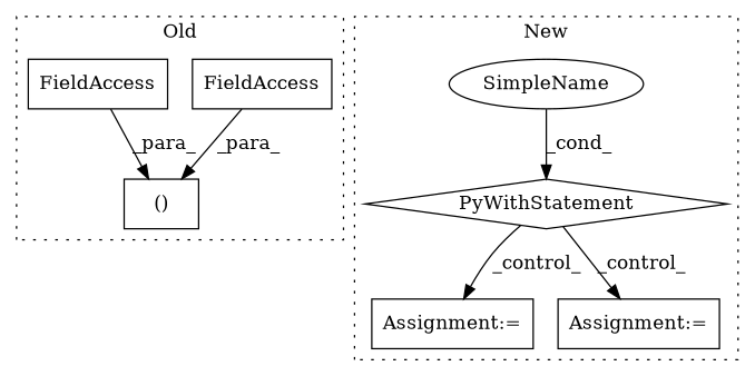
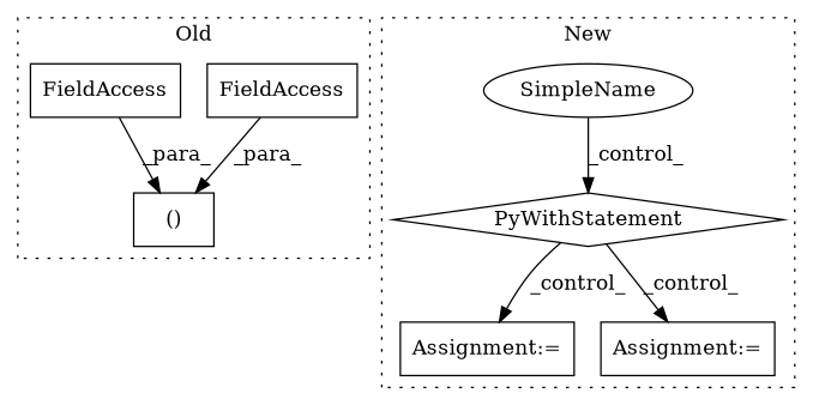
  digraph {
    node [a=22 l=6 s=15558 shape=box]
    n1 [a=106 l=44 label="()"]
    n2 [label=FieldAccess s=15577]
    n3 [label=FieldAccess]
    n4 [a=104 l="10,2" label=PyWithStatement s="10805,10870" shape=diamond]
    n5 [a=7 l=2 label="Assignment:=" s=10940]
    n6 [a=42 label=SimpleName shape=ellipse l="" s=""]
    n7 [a=7 l=1 label="Assignment:=" s=11488]
    subgraph cluster_1 {
      label=Old
      style=dotted
      n1
      n2
      n3
    }
    subgraph cluster_2 {
      label=New
      style=dotted
      n4
      n5
      n6
      n7
    }
    n2 -> n1 [label=_para_]
    n3 -> n1 [label=_para_]
    n4 -> n5 [label=_control_]
    n4 -> n7 [label=_control_]
-   n6 -> n4 [label=_cond_]
+   n6 -> n4 [label=_control_]
  }
